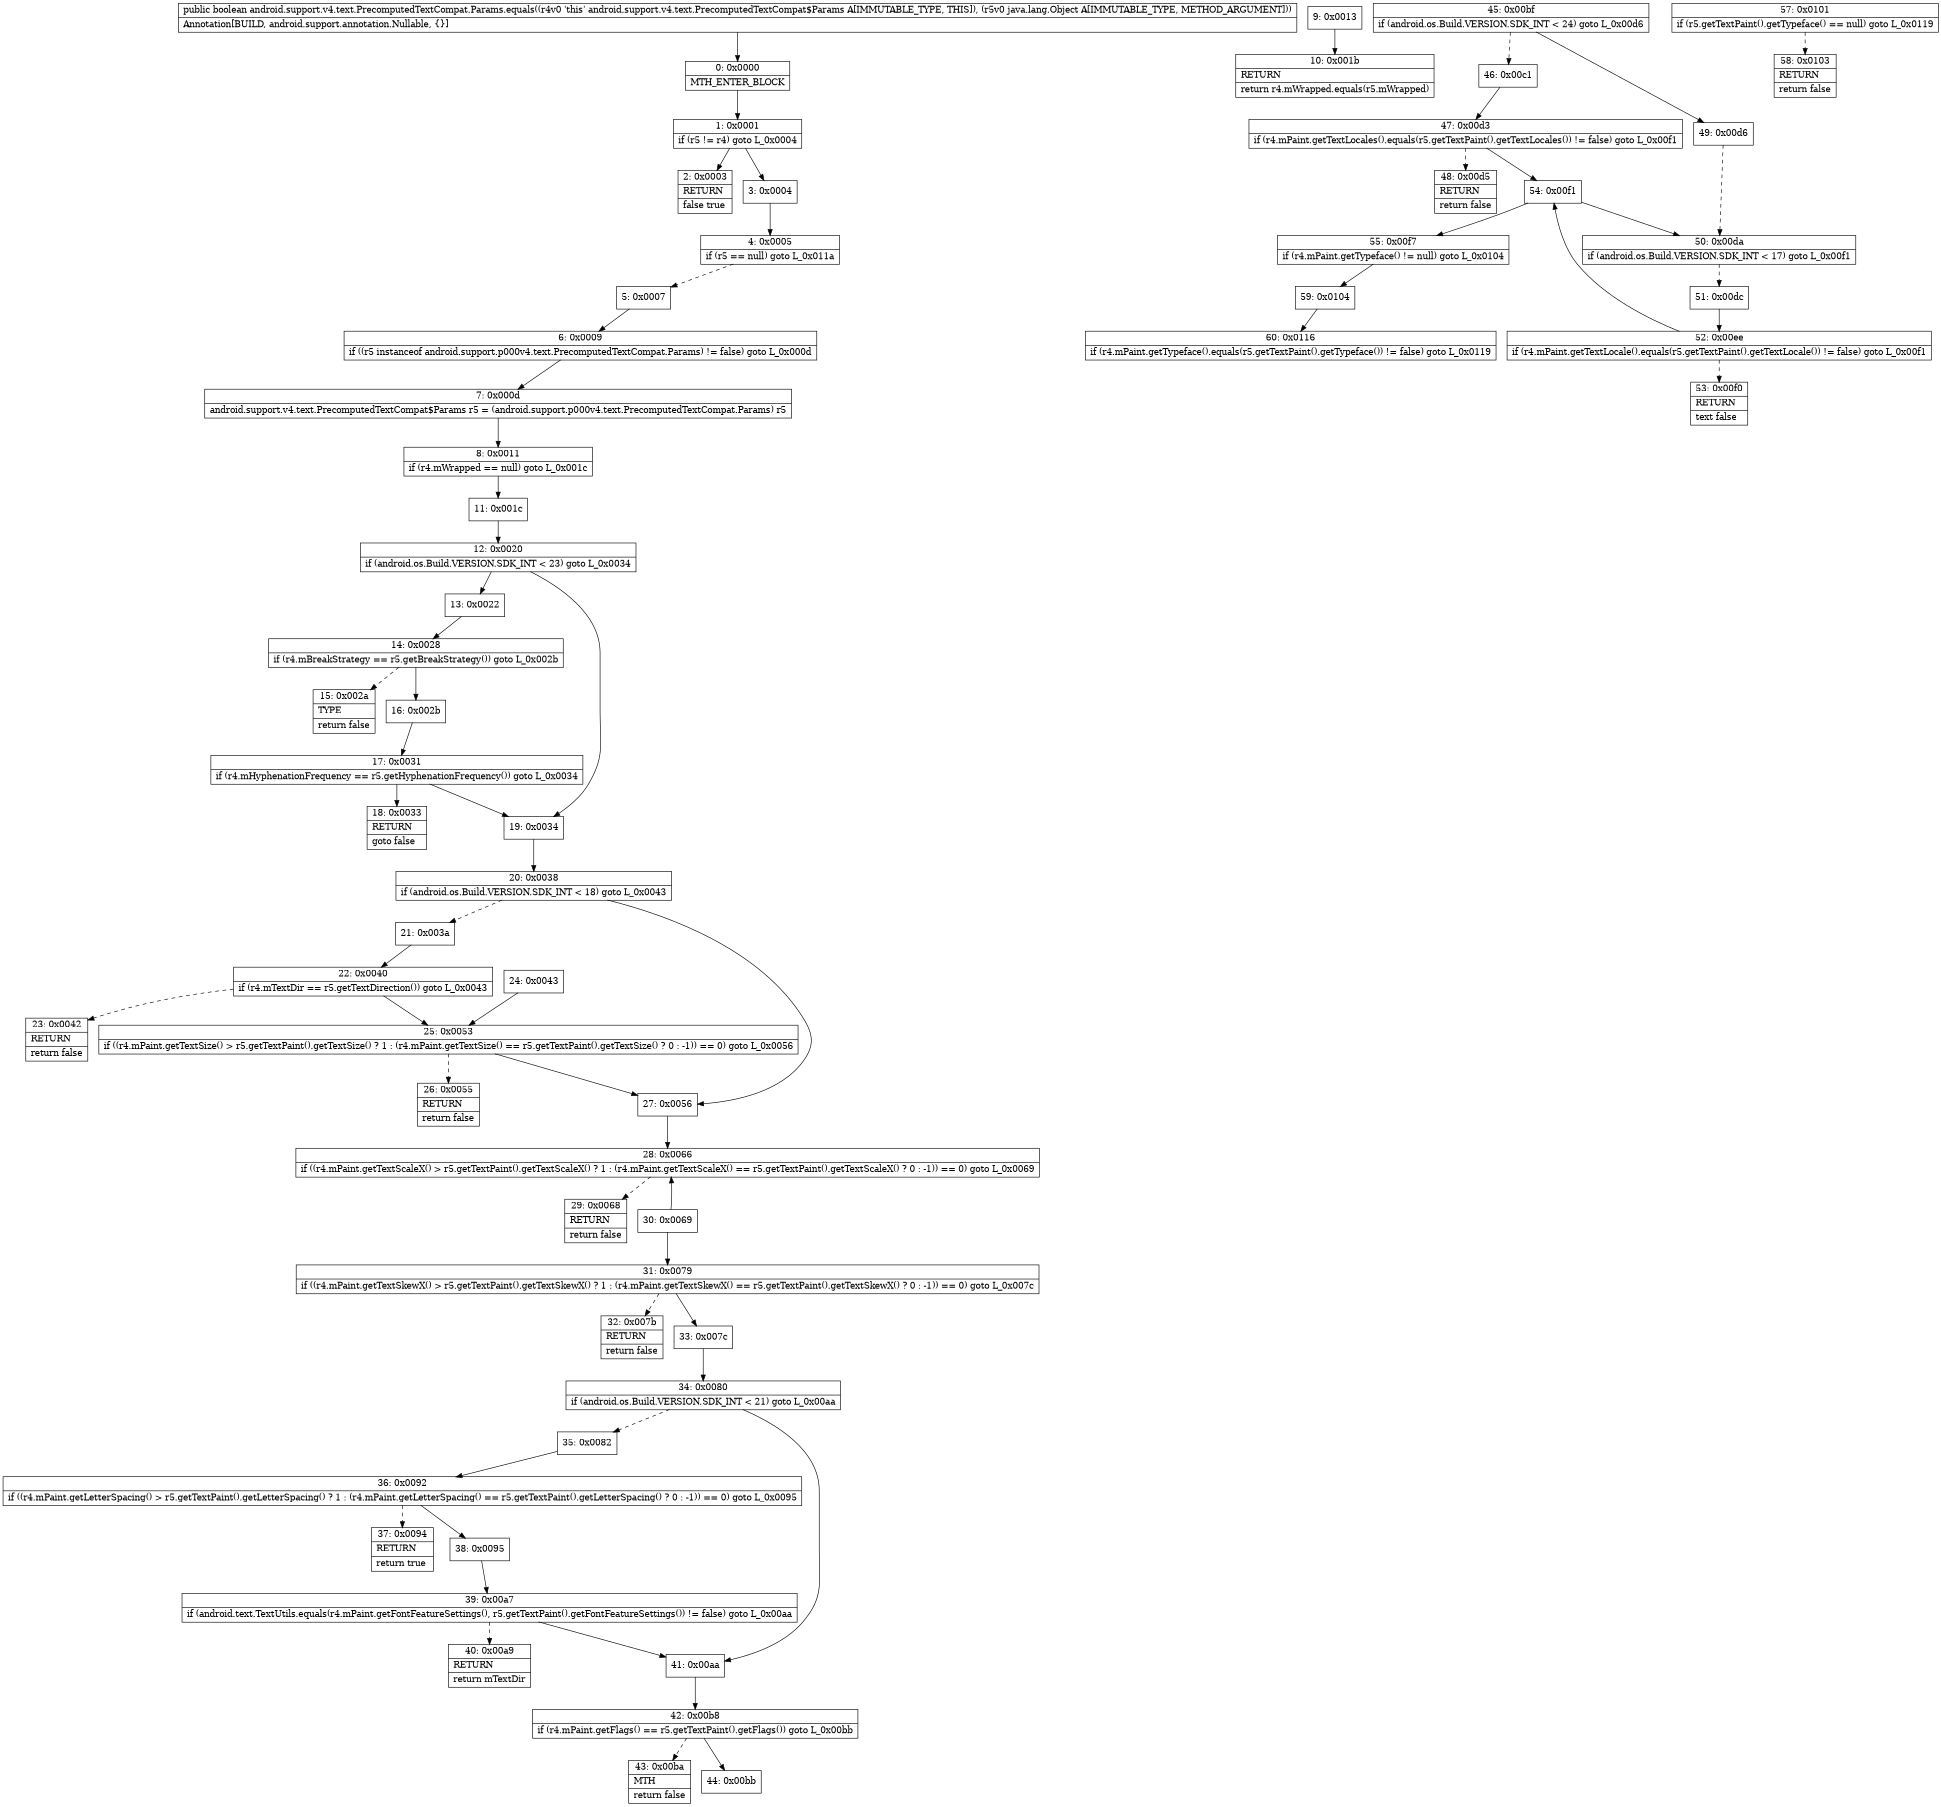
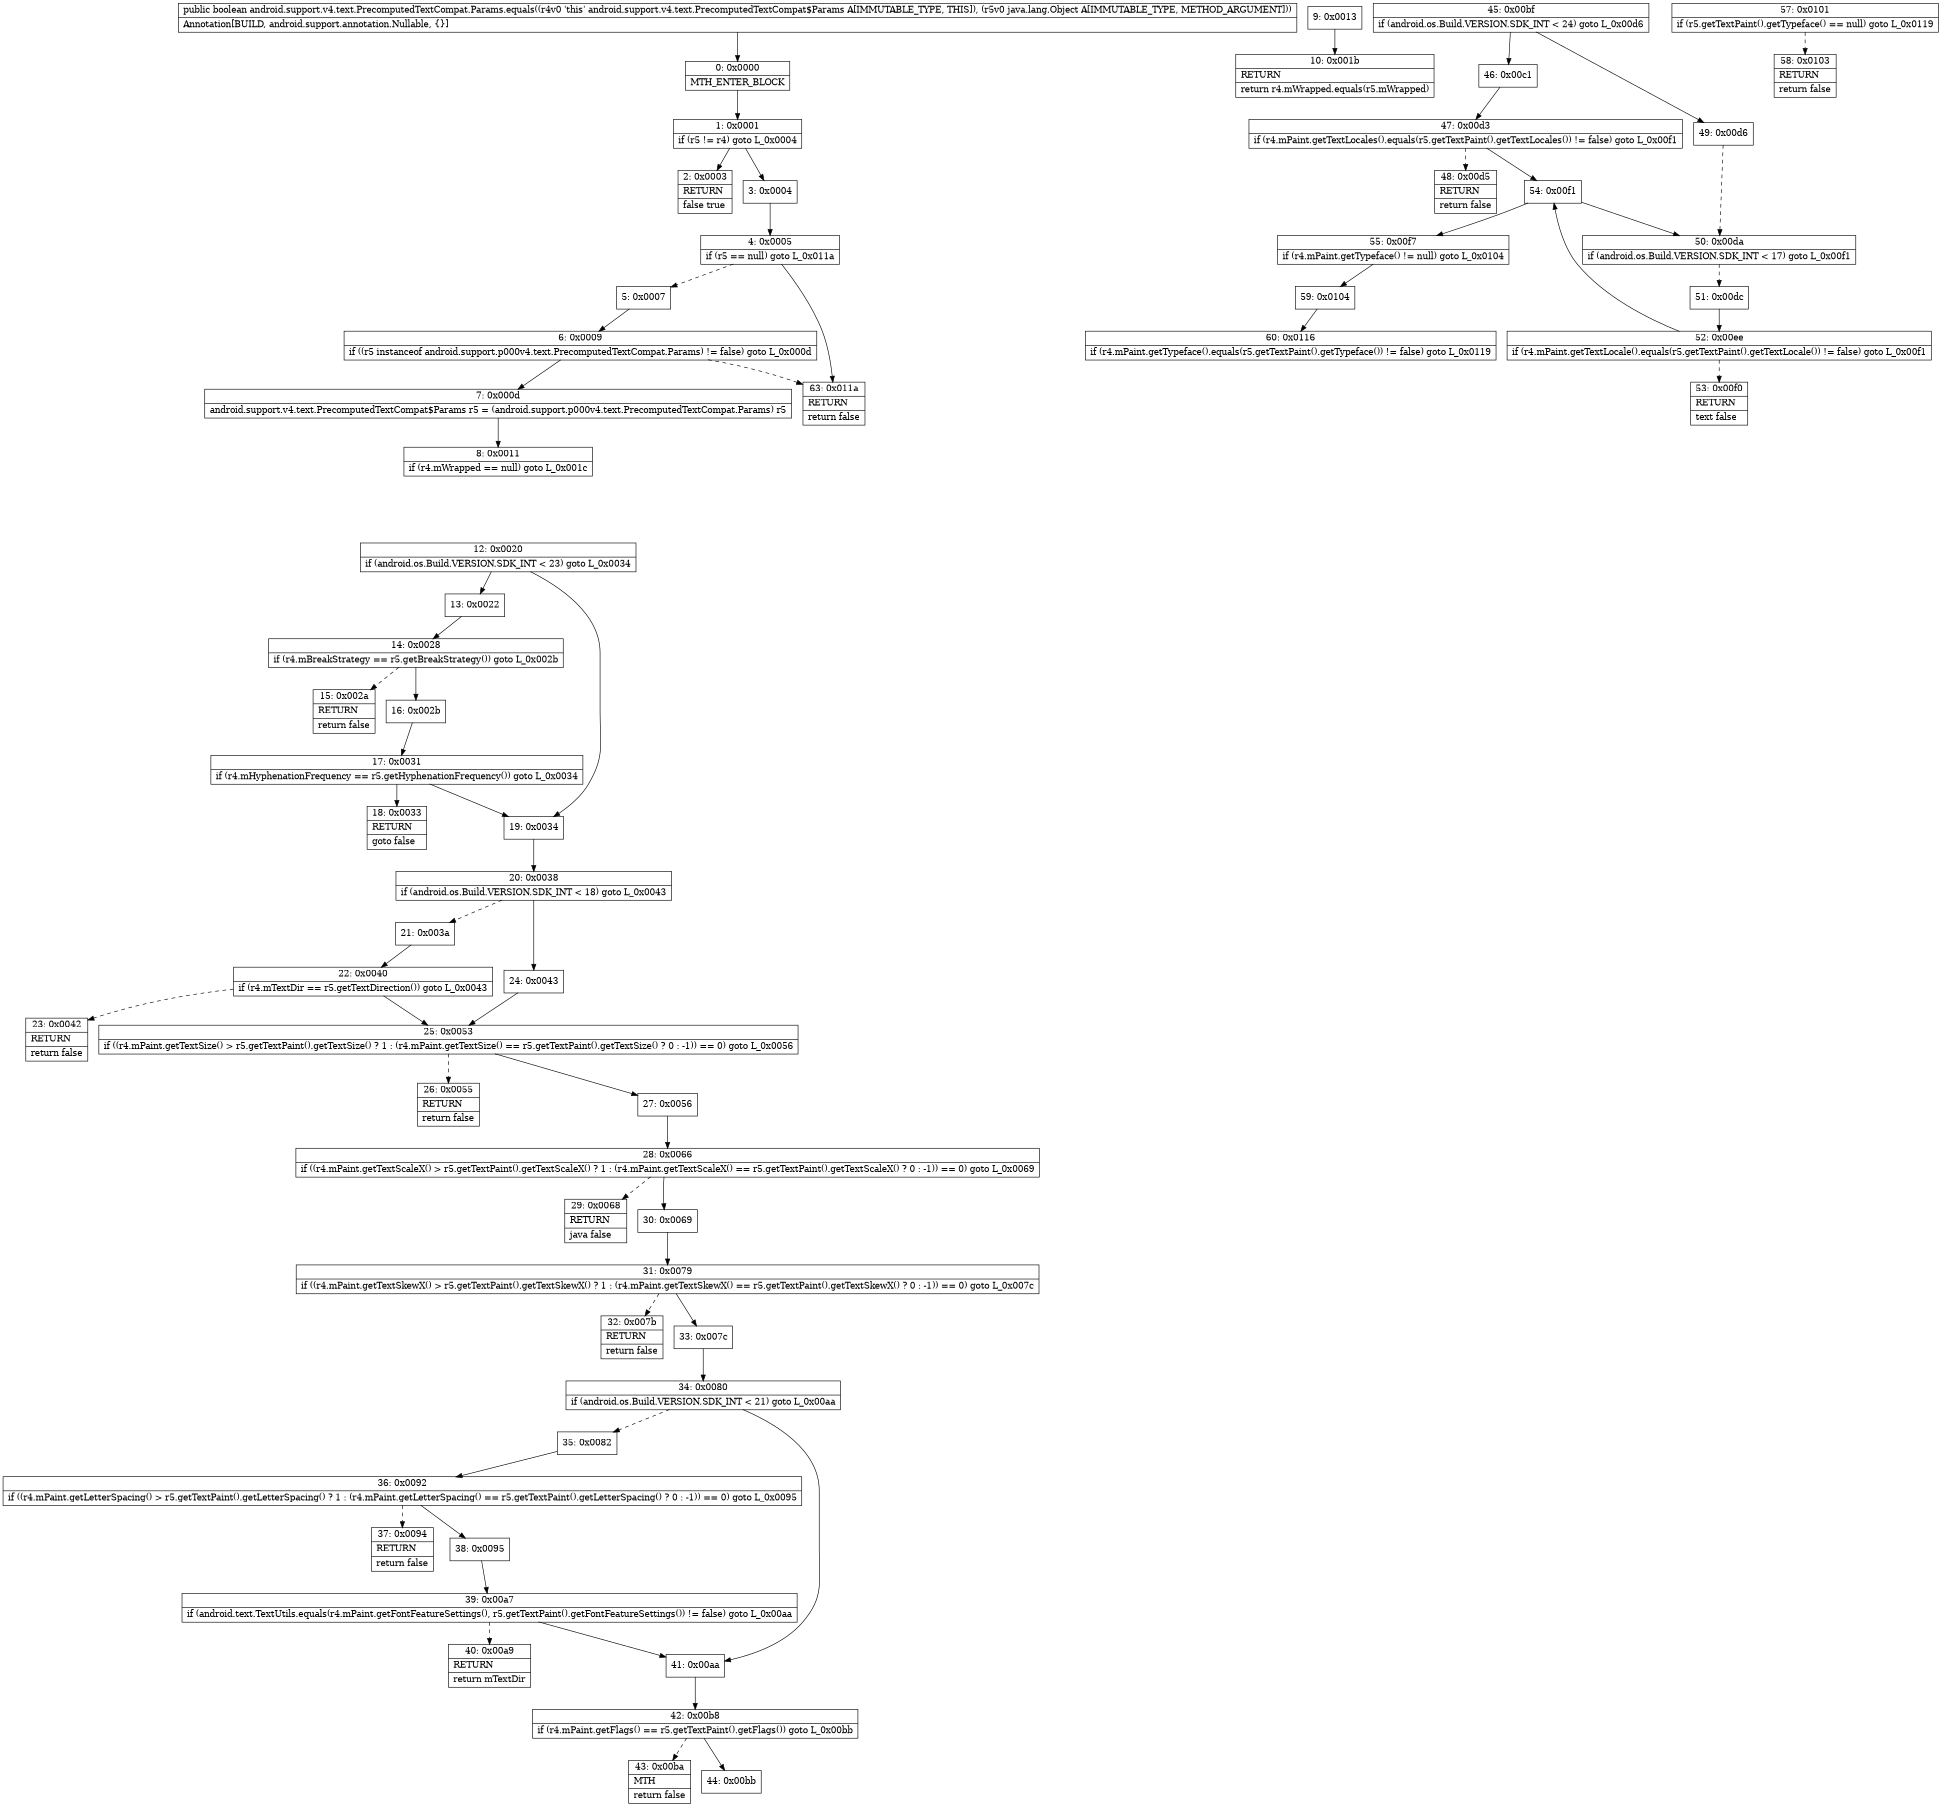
  digraph {
    node [shape=record]
    n1 [label="{0\:\ 0x0000|MTH_ENTER_BLOCK\l}"]
    n2 [label="{1\:\ 0x0001|if (r5 != r4) goto L_0x0004\l}"]
    n3 [label="{2\:\ 0x0003|RETURN\l|false true\l}"]
    n4 [label="{3\:\ 0x0004}"]
    n5 [label="{4\:\ 0x0005|if (r5 == null) goto L_0x011a\l}"]
    n6 [label="{5\:\ 0x0007}"]
+   n7 [label="{63\:\ 0x011a|RETURN\l|return false\l}"]
    n8 [label="{6\:\ 0x0009|if ((r5 instanceof android.support.p000v4.text.PrecomputedTextCompat.Params) != false) goto L_0x000d\l}"]
    n9 [label="{7\:\ 0x000d|android.support.v4.text.PrecomputedTextCompat$Params r5 = (android.support.p000v4.text.PrecomputedTextCompat.Params) r5\l}"]
    n10 [label="{8\:\ 0x0011|if (r4.mWrapped == null) goto L_0x001c\l}"]
-   n11 [label="{11\:\ 0x001c}"]
    n12 [label="{9\:\ 0x0013}"]
    n13 [label="{10\:\ 0x001b|RETURN\l|return r4.mWrapped.equals(r5.mWrapped)\l}"]
    n14 [label="{12\:\ 0x0020|if (android.os.Build.VERSION.SDK_INT \< 23) goto L_0x0034\l}"]
    n15 [label="{13\:\ 0x0022}"]
    n16 [label="{19\:\ 0x0034}"]
    n17 [label="{14\:\ 0x0028|if (r4.mBreakStrategy == r5.getBreakStrategy()) goto L_0x002b\l}"]
    n18 [label="{20\:\ 0x0038|if (android.os.Build.VERSION.SDK_INT \< 18) goto L_0x0043\l}"]
-   n19 [label="{15\:\ 0x002a|TYPE\l|return false\l}"]
+   n19 [label="{15\:\ 0x002a|RETURN\l|return false\l}"]
    n20 [label="{16\:\ 0x002b}"]
    n21 [label="{17\:\ 0x0031|if (r4.mHyphenationFrequency == r5.getHyphenationFrequency()) goto L_0x0034\l}"]
    n22 [label="{18\:\ 0x0033|RETURN\l|goto false\l}"]
    n23 [label="{21\:\ 0x003a}"]
    n24 [label="{24\:\ 0x0043}"]
    n25 [label="{22\:\ 0x0040|if (r4.mTextDir == r5.getTextDirection()) goto L_0x0043\l}"]
    n26 [label="{25\:\ 0x0053|if ((r4.mPaint.getTextSize() \> r5.getTextPaint().getTextSize() ? 1 : (r4.mPaint.getTextSize() == r5.getTextPaint().getTextSize() ? 0 : \-1)) == 0) goto L_0x0056\l}"]
    n27 [label="{23\:\ 0x0042|RETURN\l|return false\l}"]
    n28 [label="{26\:\ 0x0055|RETURN\l|return false\l}"]
    n29 [label="{27\:\ 0x0056}"]
    n30 [label="{28\:\ 0x0066|if ((r4.mPaint.getTextScaleX() \> r5.getTextPaint().getTextScaleX() ? 1 : (r4.mPaint.getTextScaleX() == r5.getTextPaint().getTextScaleX() ? 0 : \-1)) == 0) goto L_0x0069\l}"]
-   n31 [label="{29\:\ 0x0068|RETURN\l|return false\l}"]
+   n31 [label="{29\:\ 0x0068|RETURN\l|java false\l}"]
    n32 [label="{30\:\ 0x0069}"]
    n33 [label="{31\:\ 0x0079|if ((r4.mPaint.getTextSkewX() \> r5.getTextPaint().getTextSkewX() ? 1 : (r4.mPaint.getTextSkewX() == r5.getTextPaint().getTextSkewX() ? 0 : \-1)) == 0) goto L_0x007c\l}"]
    n34 [label="{32\:\ 0x007b|RETURN\l|return false\l}"]
    n35 [label="{33\:\ 0x007c}"]
    n36 [label="{34\:\ 0x0080|if (android.os.Build.VERSION.SDK_INT \< 21) goto L_0x00aa\l}"]
    n37 [label="{35\:\ 0x0082}"]
    n38 [label="{41\:\ 0x00aa}"]
    n39 [label="{36\:\ 0x0092|if ((r4.mPaint.getLetterSpacing() \> r5.getTextPaint().getLetterSpacing() ? 1 : (r4.mPaint.getLetterSpacing() == r5.getTextPaint().getLetterSpacing() ? 0 : \-1)) == 0) goto L_0x0095\l}"]
    n40 [label="{42\:\ 0x00b8|if (r4.mPaint.getFlags() == r5.getTextPaint().getFlags()) goto L_0x00bb\l}"]
-   n41 [label="{37\:\ 0x0094|RETURN\l|return true\l}"]
+   n41 [label="{37\:\ 0x0094|RETURN\l|return false\l}"]
    n42 [label="{38\:\ 0x0095}"]
    n43 [label="{39\:\ 0x00a7|if (android.text.TextUtils.equals(r4.mPaint.getFontFeatureSettings(), r5.getTextPaint().getFontFeatureSettings()) != false) goto L_0x00aa\l}"]
    n44 [label="{40\:\ 0x00a9|RETURN\l|return mTextDir\l}"]
    n45 [label="{43\:\ 0x00ba|MTH\l|return false\l}"]
    n46 [label="{44\:\ 0x00bb}"]
    n47 [label="{45\:\ 0x00bf|if (android.os.Build.VERSION.SDK_INT \< 24) goto L_0x00d6\l}"]
    n48 [label="{46\:\ 0x00c1}"]
    n49 [label="{49\:\ 0x00d6}"]
    n50 [label="{47\:\ 0x00d3|if (r4.mPaint.getTextLocales().equals(r5.getTextPaint().getTextLocales()) != false) goto L_0x00f1\l}"]
    n51 [label="{50\:\ 0x00da|if (android.os.Build.VERSION.SDK_INT \< 17) goto L_0x00f1\l}"]
    n52 [label="{48\:\ 0x00d5|RETURN\l|return false\l}"]
    n53 [label="{54\:\ 0x00f1}"]
    n54 [label="{55\:\ 0x00f7|if (r4.mPaint.getTypeface() != null) goto L_0x0104\l}"]
    n55 [label="{51\:\ 0x00dc}"]
    n56 [label="{52\:\ 0x00ee|if (r4.mPaint.getTextLocale().equals(r5.getTextPaint().getTextLocale()) != false) goto L_0x00f1\l}"]
    n57 [label="{53\:\ 0x00f0|RETURN\l|text false\l}"]
    n58 [label="{59\:\ 0x0104}"]
    n59 [label="{60\:\ 0x0116|if (r4.mPaint.getTypeface().equals(r5.getTextPaint().getTypeface()) != false) goto L_0x0119\l}"]
    n60 [label="{57\:\ 0x0101|if (r5.getTextPaint().getTypeface() == null) goto L_0x0119\l}"]
    n61 [label="{58\:\ 0x0103|RETURN\l|return false\l}"]
    n62 [label="{public boolean android.support.v4.text.PrecomputedTextCompat.Params.equals((r4v0 'this' android.support.v4.text.PrecomputedTextCompat$Params A[IMMUTABLE_TYPE, THIS]), (r5v0 java.lang.Object A[IMMUTABLE_TYPE, METHOD_ARGUMENT]))  | Annotation[BUILD, android.support.annotation.Nullable, \{\}]\l}"]
    n1 -> n2
    n2 -> n3 [style=solid]
    n2 -> n4
    n4 -> n5
    n5 -> n6 [style=dashed]
+   n5 -> n7
    n6 -> n8
+   n8 -> n7 [style=dashed]
    n8 -> n9
    n9 -> n10
-   n10 -> n11
-   n11 -> n14
    n12 -> n13
    n14 -> n15 [style=solid]
    n14 -> n16
    n15 -> n17
    n16 -> n18
    n17 -> n19 [style=dashed]
    n17 -> n20
    n18 -> n23 [style=dashed]
-   n18 -> n29
+   n18 -> n24
    n20 -> n21
    n21 -> n16
    n21 -> n22 [style=solid]
    n23 -> n25
    n24 -> n26
    n25 -> n26
    n25 -> n27 [style=dashed]
    n26 -> n28 [style=dashed]
    n26 -> n29
    n29 -> n30
    n30 -> n31 [style=dashed]
-   n32 -> n30
+   n30 -> n32
    n32 -> n33
    n33 -> n34 [style=dashed]
    n33 -> n35
    n35 -> n36
    n36 -> n37 [style=dashed]
    n36 -> n38
    n37 -> n39
    n38 -> n40
    n39 -> n41 [style=dashed]
    n39 -> n42
    n40 -> n45 [style=dashed]
    n40 -> n46
    n42 -> n43
    n43 -> n38
    n43 -> n44 [style=dashed]
-   n47 -> n48 [style=dashed]
+   n47 -> n48 [style=solid]
    n47 -> n49
    n48 -> n50
    n49 -> n51 [style=dashed]
    n50 -> n52 [style=dashed]
    n50 -> n53
    n51 -> n55 [style=dashed]
    n53 -> n51
    n53 -> n54
    n54 -> n58
    n55 -> n56
    n56 -> n53
    n56 -> n57 [style=dashed]
    n58 -> n59
    n60 -> n61 [style=dashed]
    n62 -> n1
  }
